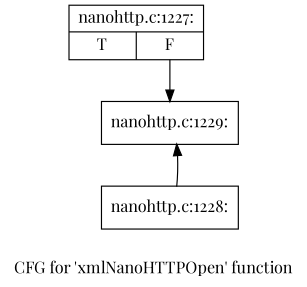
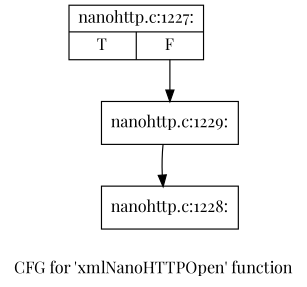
  digraph {
    fontname="Playfair Display"
    label="CFG for 'xmlNanoHTTPOpen' function"
    node [fontname="Playfair Display" shape=record]
    edge [fontname="Playfair Display"]
    n1 [label="{nanohttp.c:1227:|{<s0>T|<s1>F}}"]
    n2 [label="{nanohttp.c:1229:}"]
    n3 [label="{nanohttp.c:1228:}"]
    n1 -> n2 [tailport=s1]
-   n3 -> n2
+   n2 -> n3
  }
